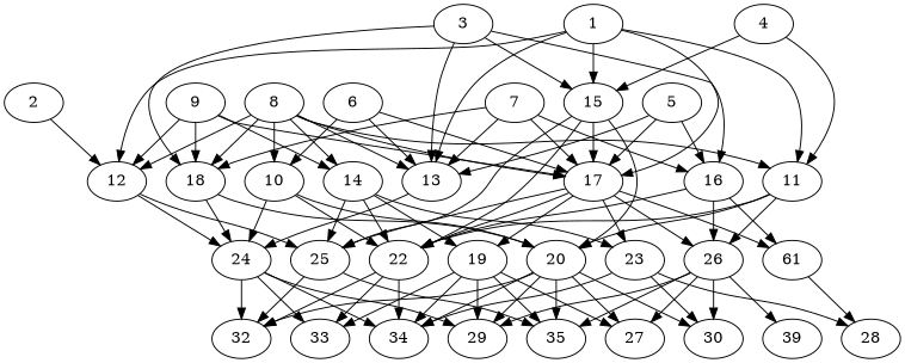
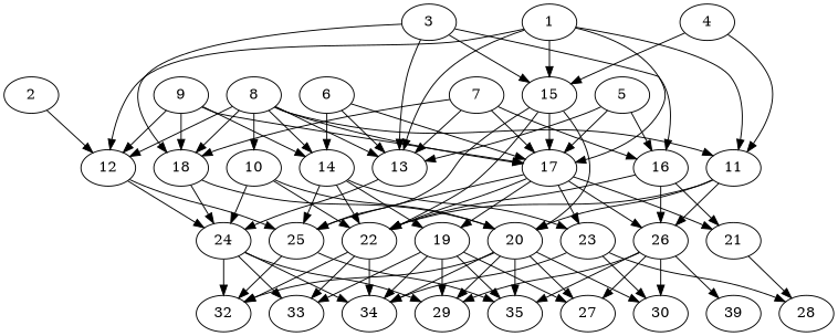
  digraph {
    node [alpha=0.04]
    1 [alpha=0.20 expect_size=76142935280578144]
    11 [alpha=0.03 expect_size=18238890785181580]
    12 [alpha=0.19 expect_size=2432277046590645760]
    13 [alpha=0.17 expect_size=23174142491417376]
    15 [alpha=0.06 expect_size=67288096511762328]
    17 [alpha=0.20 expect_size=1243384359552609536]
    20 [alpha=0.02 expect_size=1542418120210489802752]
    22 [alpha=0.07 expect_size=52778850239368064]
    26 [alpha=0.10 expect_size=48726933211875115008]
    24 [alpha=0.17 expect_size=971178249184224512]
    25 [alpha=0.18 expect_size=14460753212868774592512]
    23 [alpha=0.11 expect_size=5105464269572654080]
    19 [alpha=0.06 expect_size=29241243353917556]
-   21 [alpha=0.05 expect_size=563302679668293376 label=61]
+   21 [alpha=0.05 expect_size=563302679668293376]
    27 [alpha=0.16 expect_size=3623105733373137408]
    29 [alpha=0.09 expect_size=229445912824695552]
    34 [alpha=0.09 expect_size=18373688840138528915456]
    35 [alpha=0.06 expect_size=1235242568862649856]
    30 [expect_size=2293105260756992000000]
    32 [expect_size=995881005391110209536]
    33 [expect_size=378222254025609314304]
    n22 [alpha=0.02 expect_size=6097983228191941632 label=39]
    28 [alpha=0.02 expect_size=37028761130093248512]
    2 [alpha=0.15 expect_size=654743977406284955648]
    3 [alpha=0.07 expect_size=379850007140406848]
    16 [expect_size=6675763089172329472]
    18 [alpha=0.08 expect_size=122890767062272704]
    4 [alpha=0.07 expect_size=6075422874862484480]
    5 [alpha=0.12 expect_size=293099023151245819904]
    6 [alpha=0.16 expect_size=206884045032465104896]
    10 [alpha=0.09 expect_size=45946424011196592]
    7 [alpha=0.15 expect_size=2151179336367773696]
    8 [alpha=0.18 expect_size=41866696039059320]
    14 [alpha=0.15 expect_size=307642020195091873792]
    9 [alpha=0.14 expect_size=74327123013755536]
    1 -> 11
    1 -> 12
    1 -> 13
    1 -> 15
    1 -> 17
    11 -> 20
    11 -> 22
    11 -> 26
    12 -> 24
    12 -> 25
    13 -> 24
    15 -> 17
    15 -> 20
    15 -> 22
    15 -> 25
    17 -> 22
    17 -> 26
    17 -> 25
    17 -> 23
    17 -> 19
    17 -> 21
    20 -> 27
    20 -> 29
    20 -> 34
    20 -> 35
    20 -> 30
    20 -> 32
    22 -> 34
    22 -> 32
    22 -> 33
    26 -> 27
    26 -> 29
    26 -> 35
    26 -> 30
    26 -> n22
    24 -> 29
    24 -> 34
    24 -> 32
    24 -> 33
    25 -> 35
    25 -> 32
    23 -> 34
    23 -> 30
    23 -> 28
    19 -> 27
    19 -> 29
    19 -> 34
    19 -> 35
    19 -> 33
    21 -> 28
    2 -> 12
    3 -> 13
    3 -> 15
    3 -> 16
    3 -> 18
    16 -> 22
    16 -> 26
    16 -> 21
    18 -> 20
    18 -> 24
    4 -> 11
    4 -> 15
    5 -> 13
    5 -> 17
    5 -> 16
    6 -> 13
    6 -> 17
-   6 -> 10
+   6 -> 14
    10 -> 20
    10 -> 22
    10 -> 24
    7 -> 13
    7 -> 17
    7 -> 16
    7 -> 18
    8 -> 11
    8 -> 12
    8 -> 13
    8 -> 17
    8 -> 18
    8 -> 10
    8 -> 14
    14 -> 22
    14 -> 25
    14 -> 23
    14 -> 19
    9 -> 12
    9 -> 17
    9 -> 18
    9 -> 14
  }
